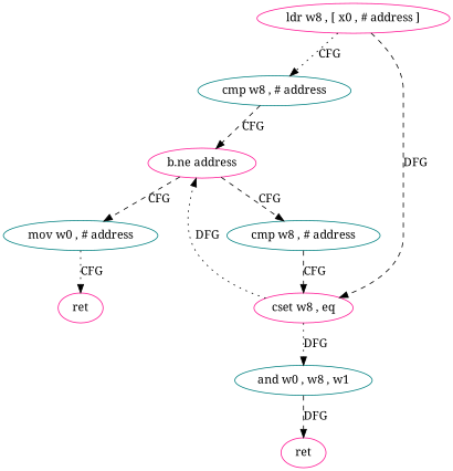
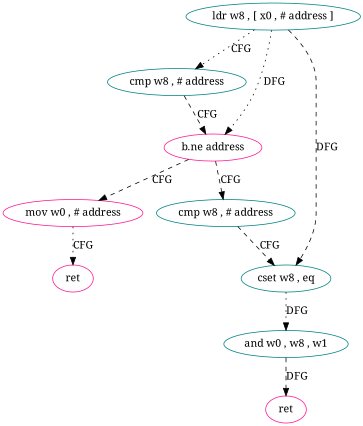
  digraph {
    fontname="Noto Serif"
    node [color=deeppink fontname="Noto Serif"]
    edge [fontname="Noto Serif" style=dashed]
-   n1 [label="ldr w8 , [ x0 , # address ]"]
+   n1 [color=teal label="ldr w8 , [ x0 , # address ]"]
    n2 [color=teal label="cmp w8 , # address"]
    n3 [label="b.ne address"]
-   n4 [label="cset w8 , eq"]
+   n4 [color=teal label="cset w8 , eq"]
    n5 [color=teal label="cmp w8 , # address"]
-   n6 [color=teal label="mov w0 , # address"]
+   n6 [label="mov w0 , # address"]
    n7 [color=teal label="and w0 , w8 , w1"]
    n8 [label=ret]
    n9 [label=ret]
    n1 -> n2 [label=CFG style=dotted]
-   n4 -> n3 [label=DFG style=dotted]
+   n1 -> n3 [label=DFG style=dotted]
    n1 -> n4 [label=DFG]
    n2 -> n3 [label=CFG]
    n3 -> n5 [label=CFG]
    n3 -> n6 [label=CFG]
    n4 -> n7 [label=DFG style=dotted]
    n5 -> n4 [label=CFG]
    n6 -> n8 [label=CFG style=dotted]
    n7 -> n9 [label=DFG]
  }
